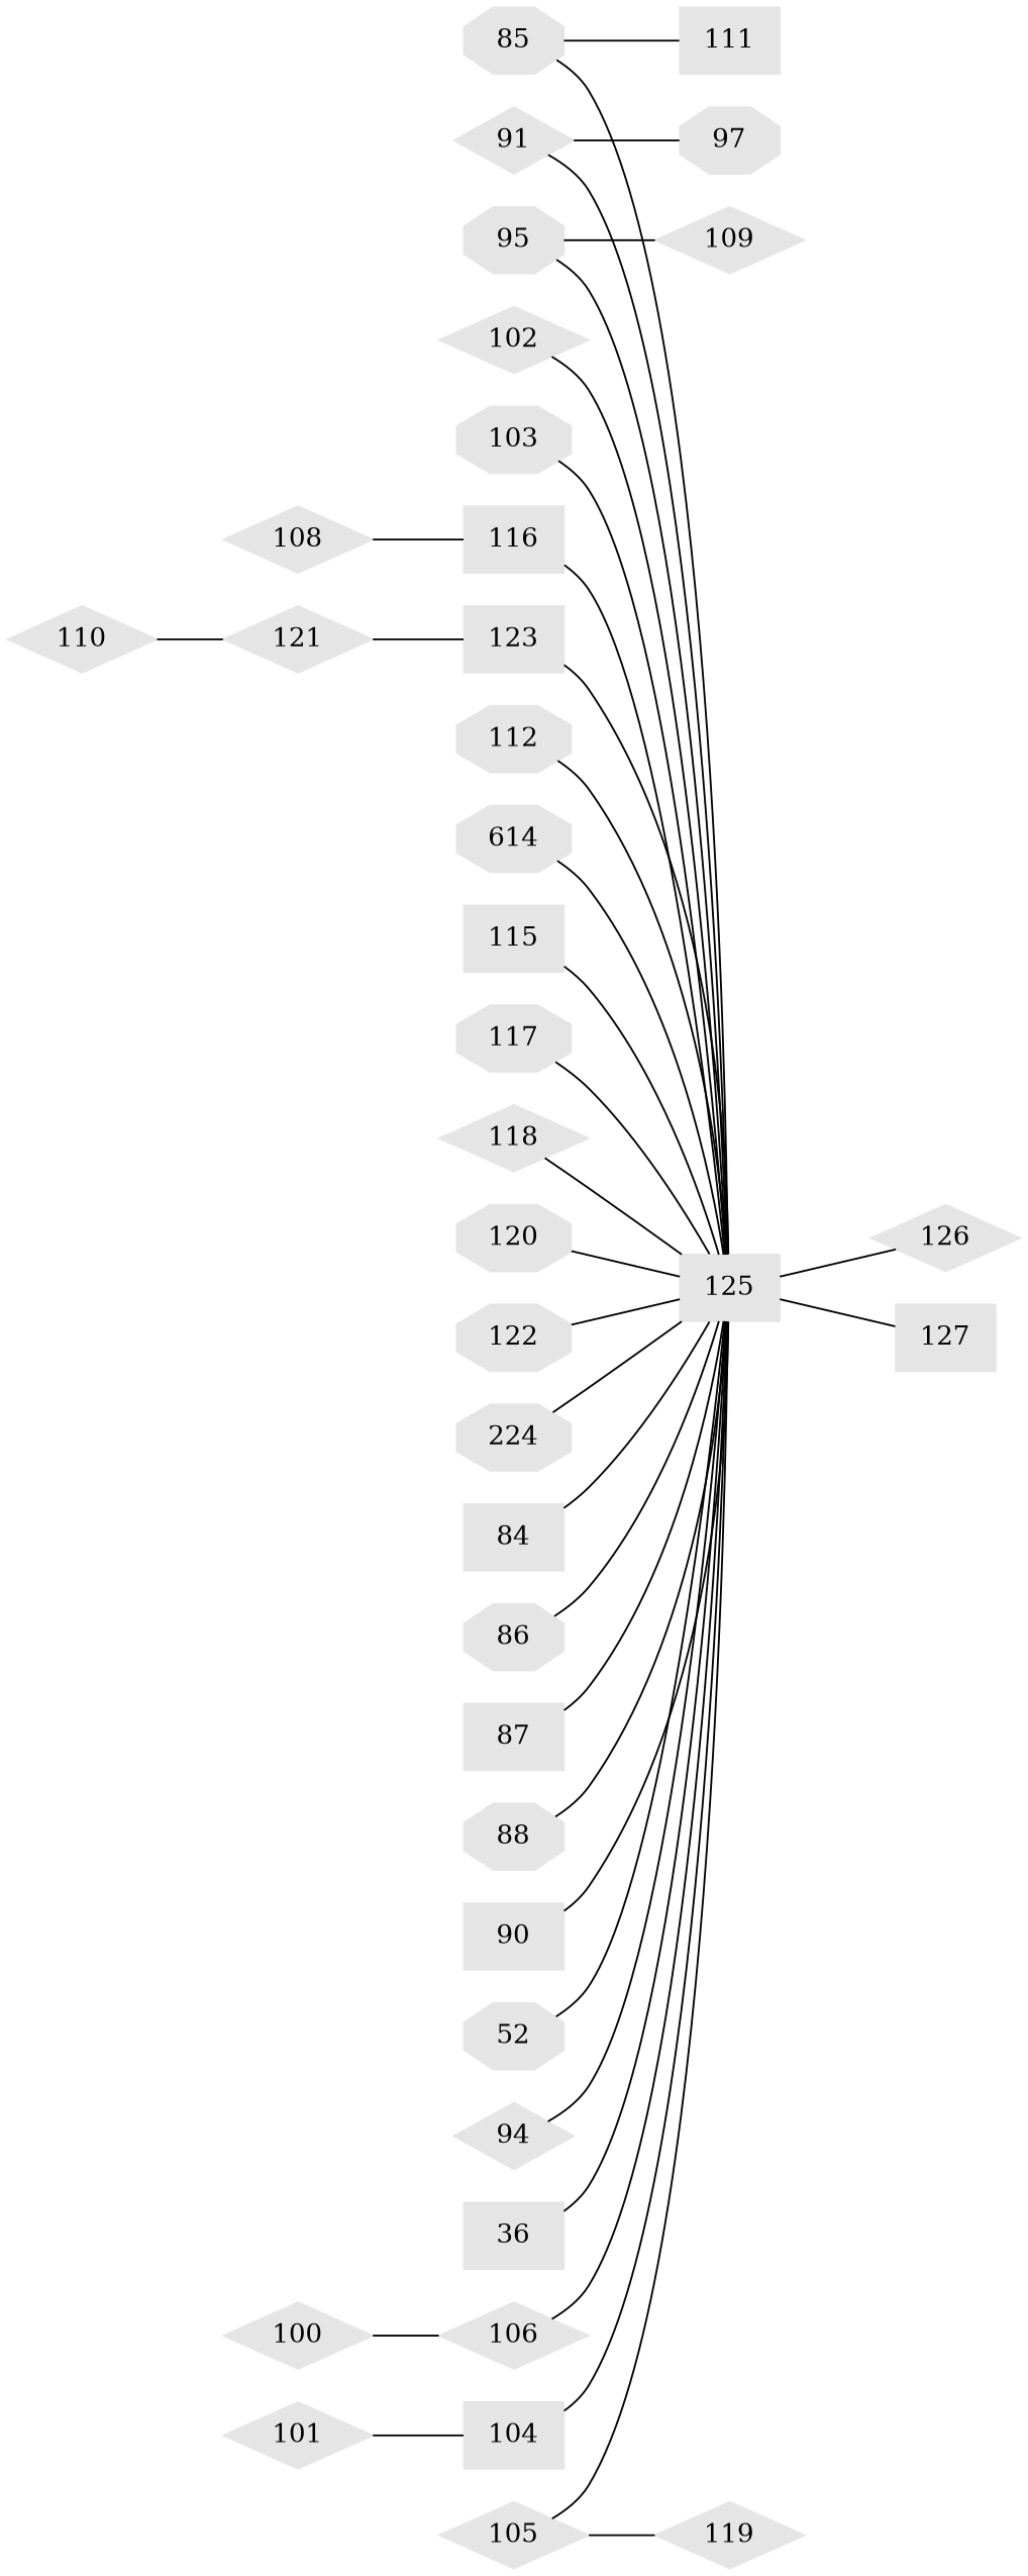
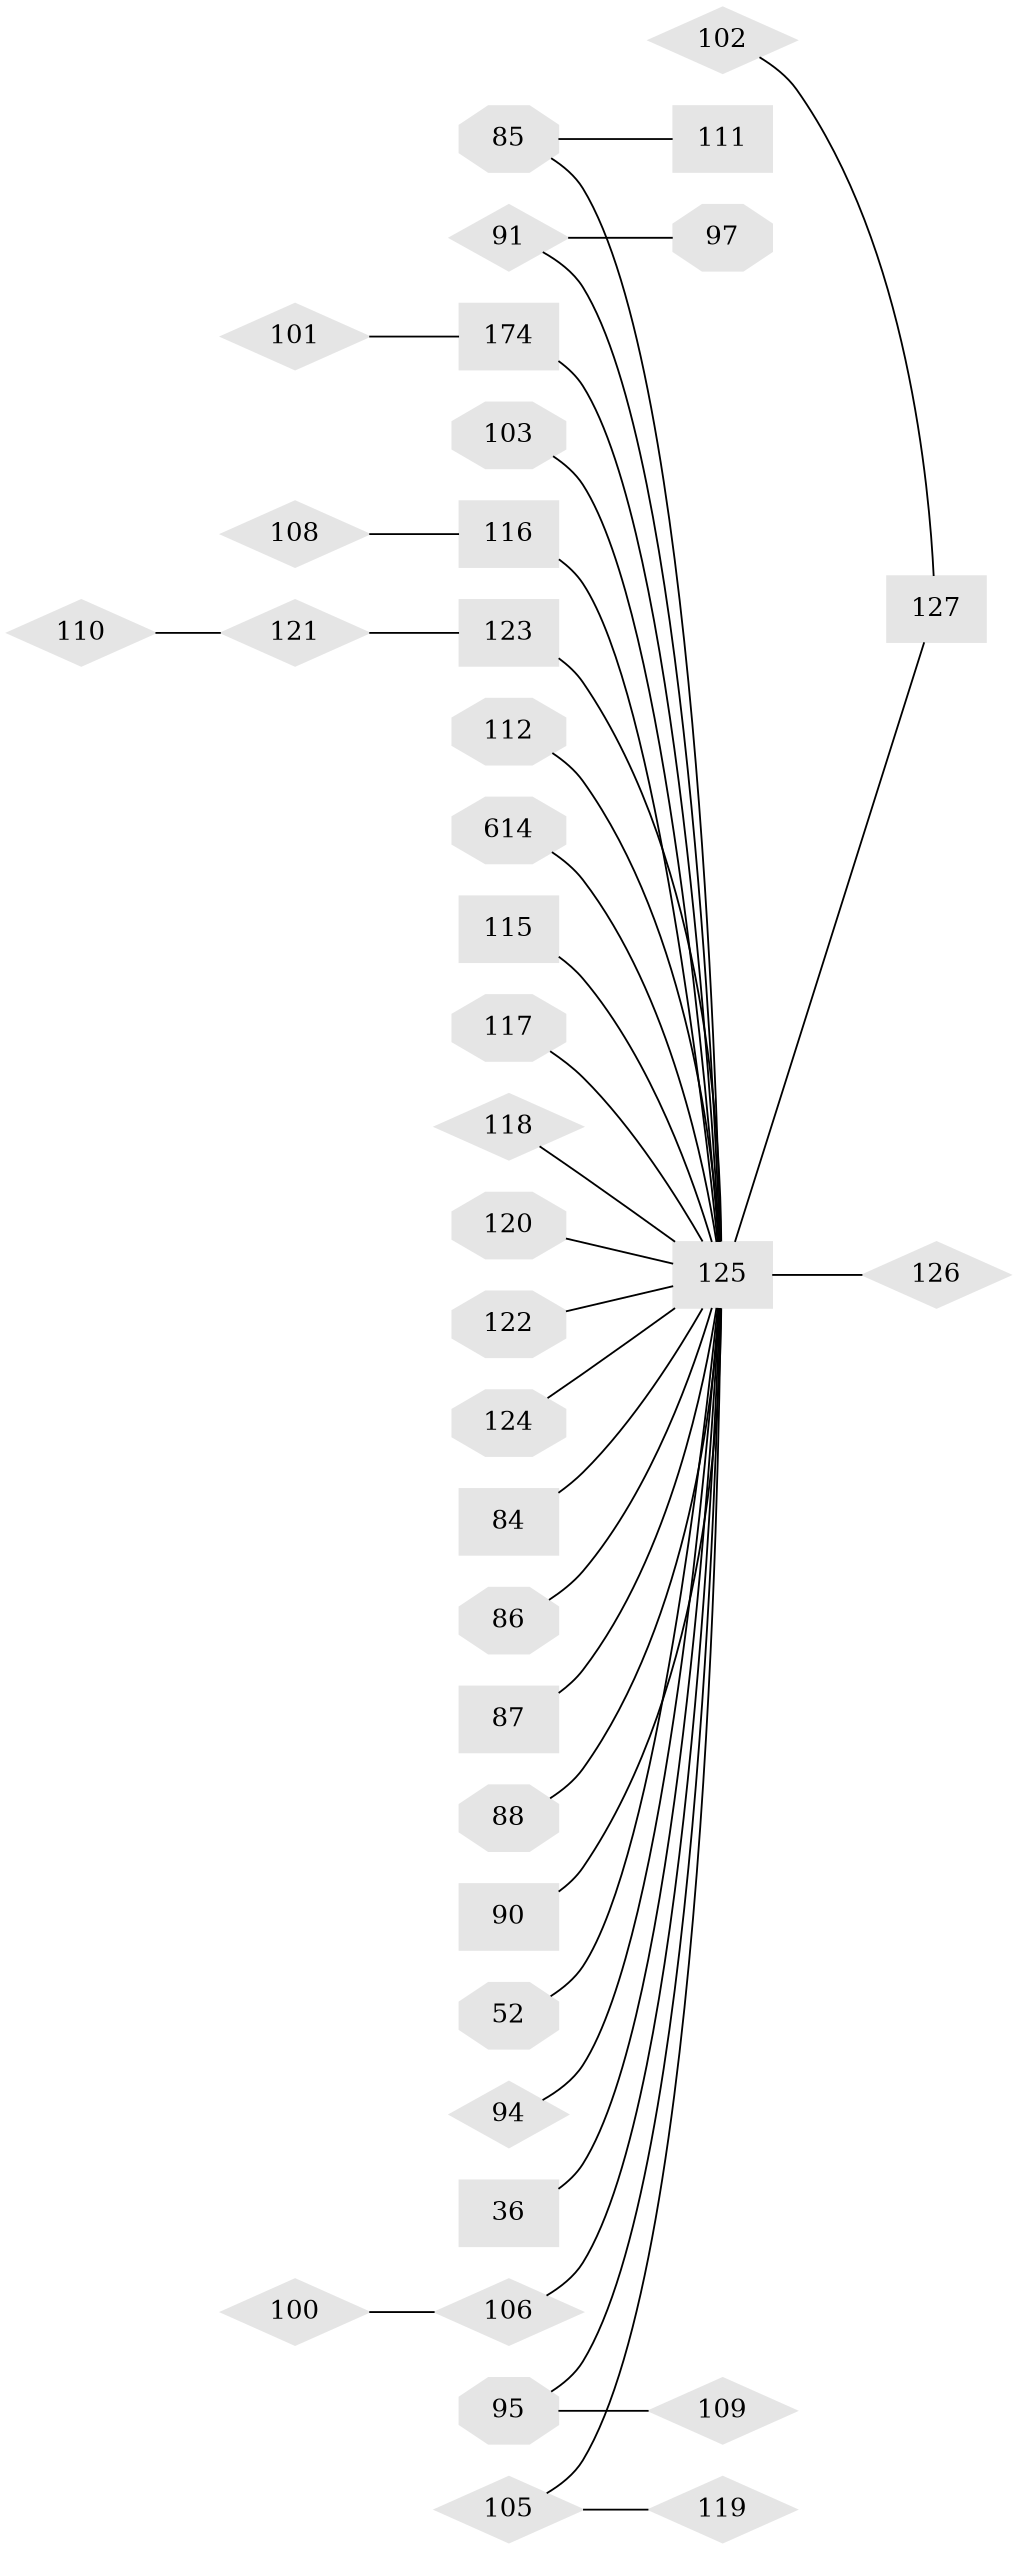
  graph {
    rankdir=LR
    node [color=gray90 shape=diamond style=filled]
    125 [shape=box super="+50+21+29+80+24+63+47+89+48+113+70+61+65+99+68+107+69+82"]
    126
    127 [shape=box]
    84 [shape=box]
    85 [shape=octagon]
    111 [shape=box]
    86 [shape=octagon super="+14+55"]
    87 [shape=box]
    88 [shape=octagon]
    90 [shape=box]
    91
    97 [shape=octagon]
    n13 [label=52 shape=octagon]
    94
    95 [shape=octagon]
    109
    n17 [label=36 shape=box super="+81"]
    106 [super="+98"]
    100
-   104 [shape=box super="+79+93"]
+   104 [shape=box super="+79+93" label=174]
    101
    102
    103 [shape=octagon]
    105 [super="+23+36+39+72+74+76"]
    119
    116 [shape=box super="+75"]
    108
    121 [super="+45"]
    123 [shape=box]
    110
    112 [shape=octagon]
    n32 [label=614 shape=octagon]
    115 [shape=box]
    117 [shape=octagon]
    118 [super="+73"]
    120 [shape=octagon]
    122 [shape=octagon]
-   124 [shape=octagon label=224]
+   124 [shape=octagon]
    125 -- 126
    125 -- 127
    84 -- 125
    85 -- 125
    85 -- 111
    86 -- 125
    87 -- 125
    88 -- 125
    90 -- 125
    91 -- 125
    91 -- 97
    n13 -- 125
    94 -- 125
    95 -- 125
    95 -- 109
    n17 -- 125
    106 -- 125
    100 -- 106
    104 -- 125
    101 -- 104
-   102 -- 125
+   102 -- 127
    103 -- 125
    105 -- 125
    105 -- 119
    116 -- 125
    108 -- 116
    121 -- 123
    123 -- 125
    110 -- 121
    112 -- 125
    n32 -- 125
    115 -- 125
    117 -- 125
    118 -- 125
    120 -- 125
    122 -- 125
    124 -- 125
  }
